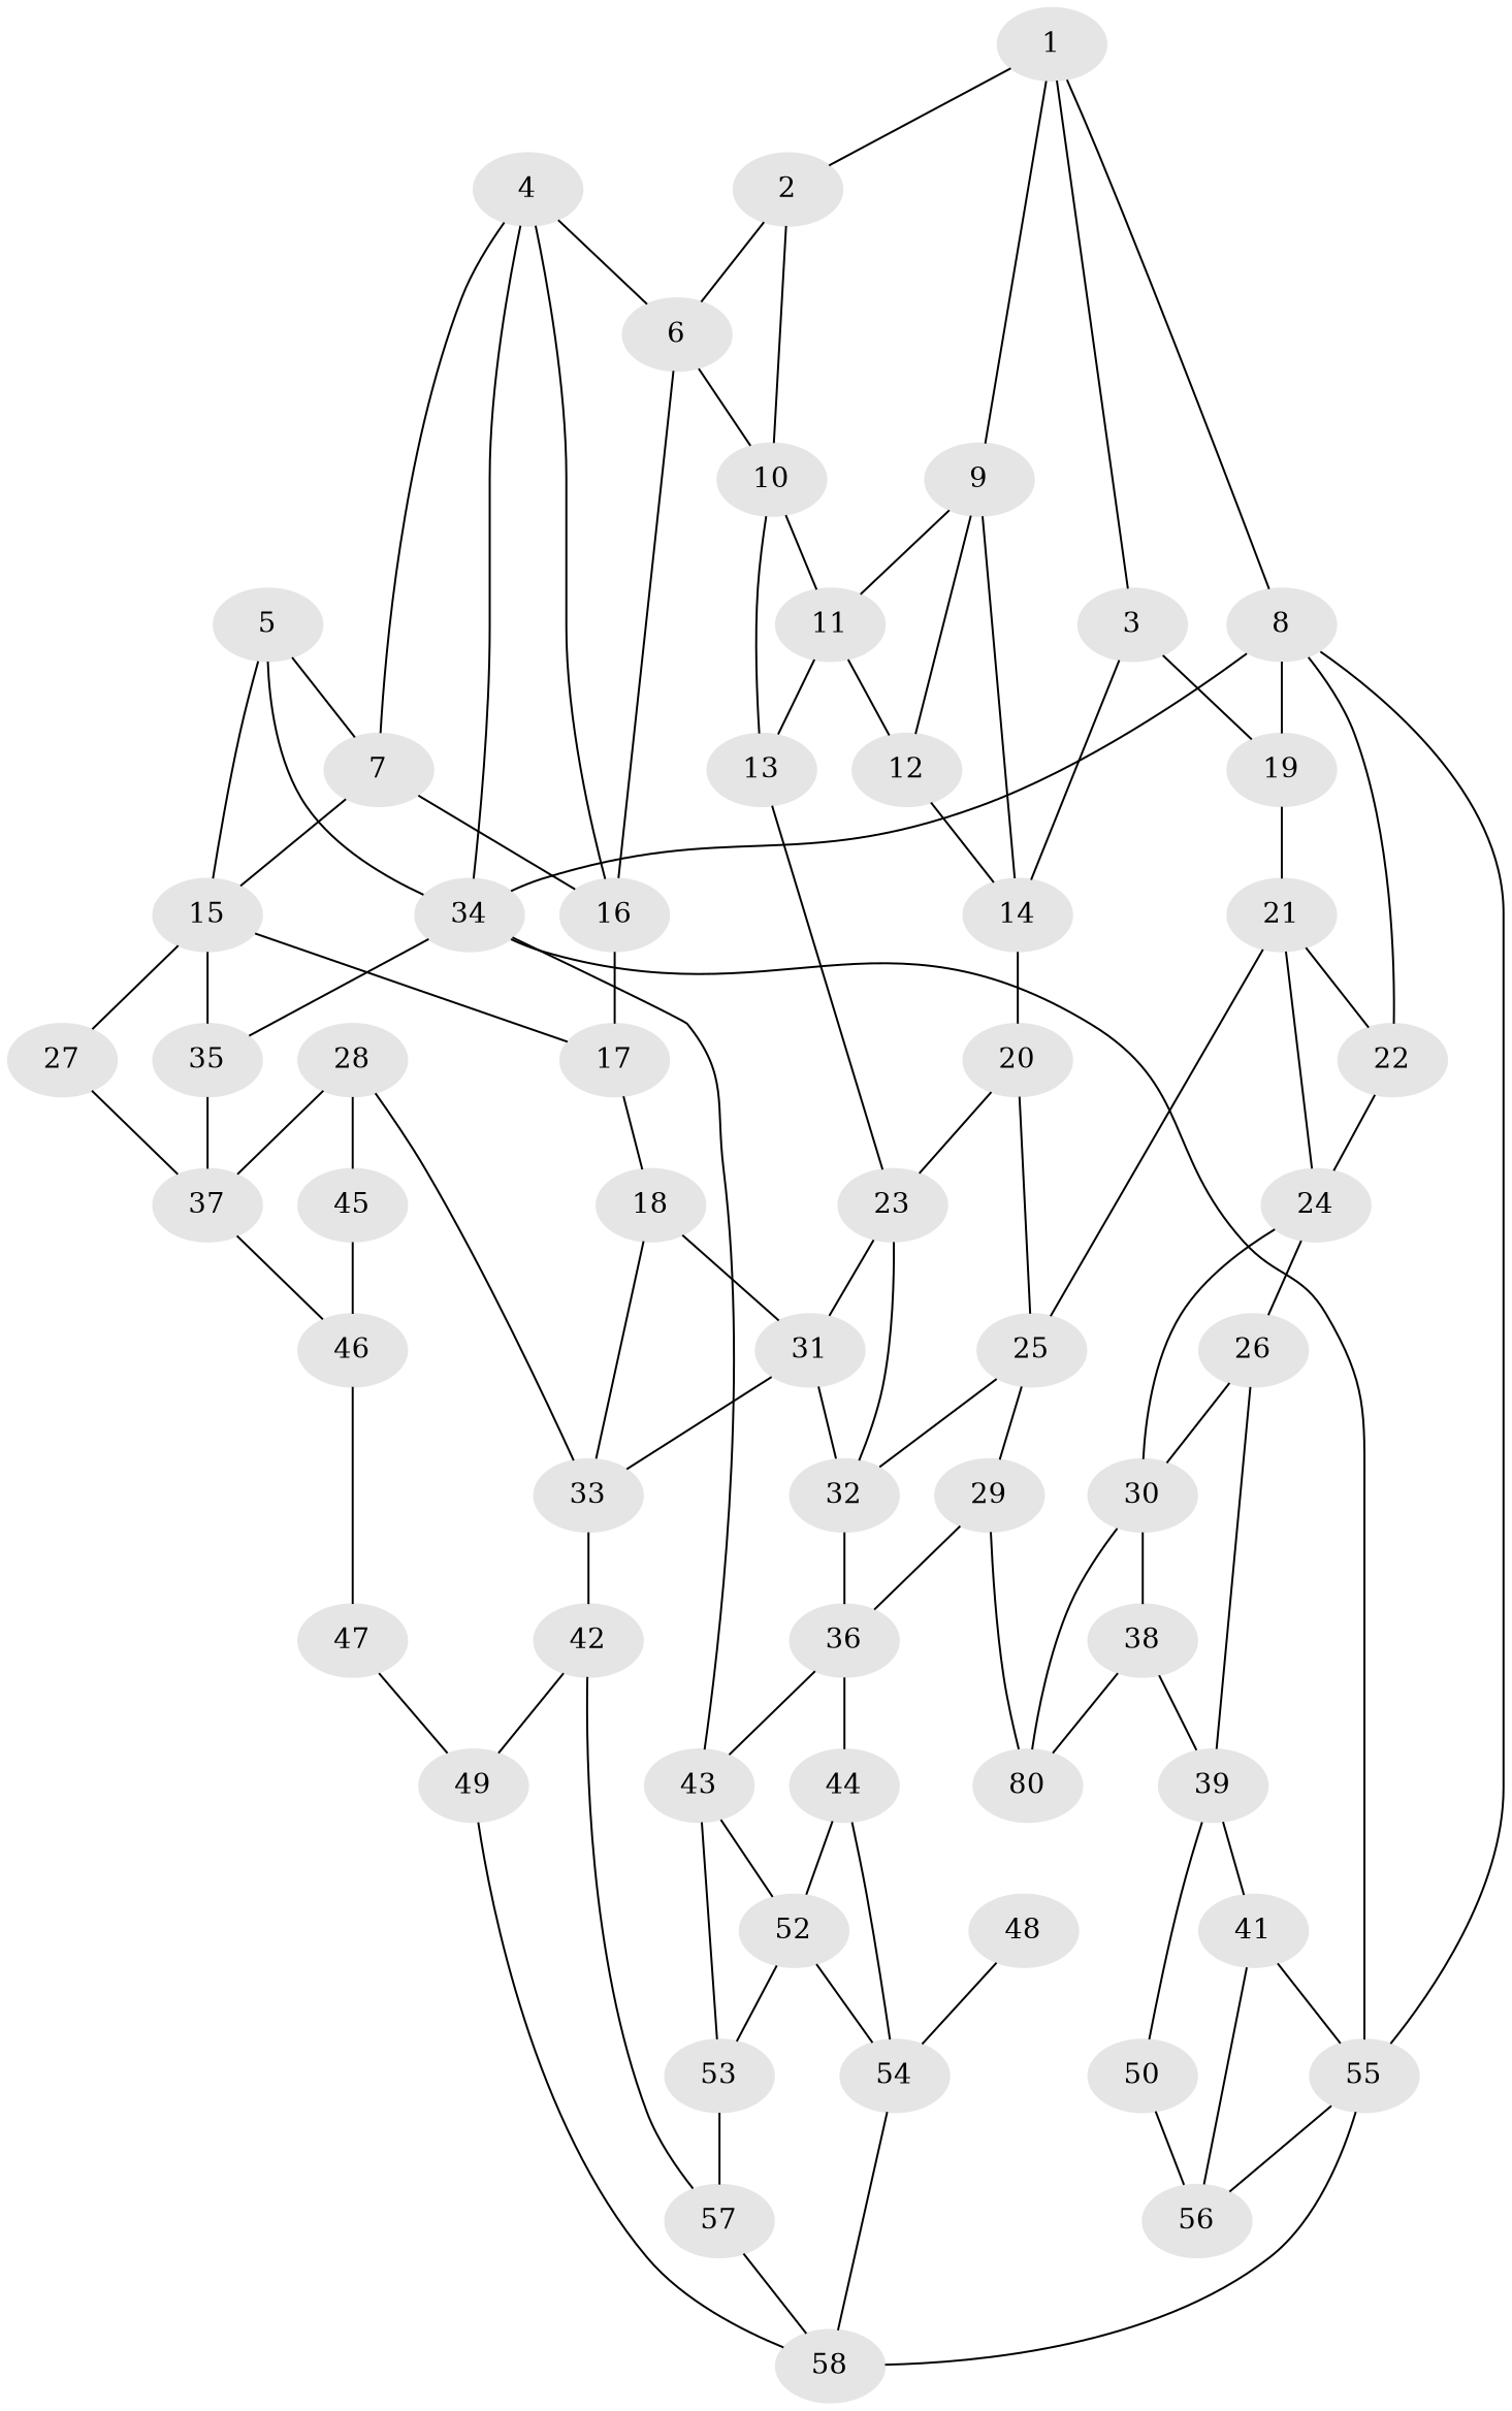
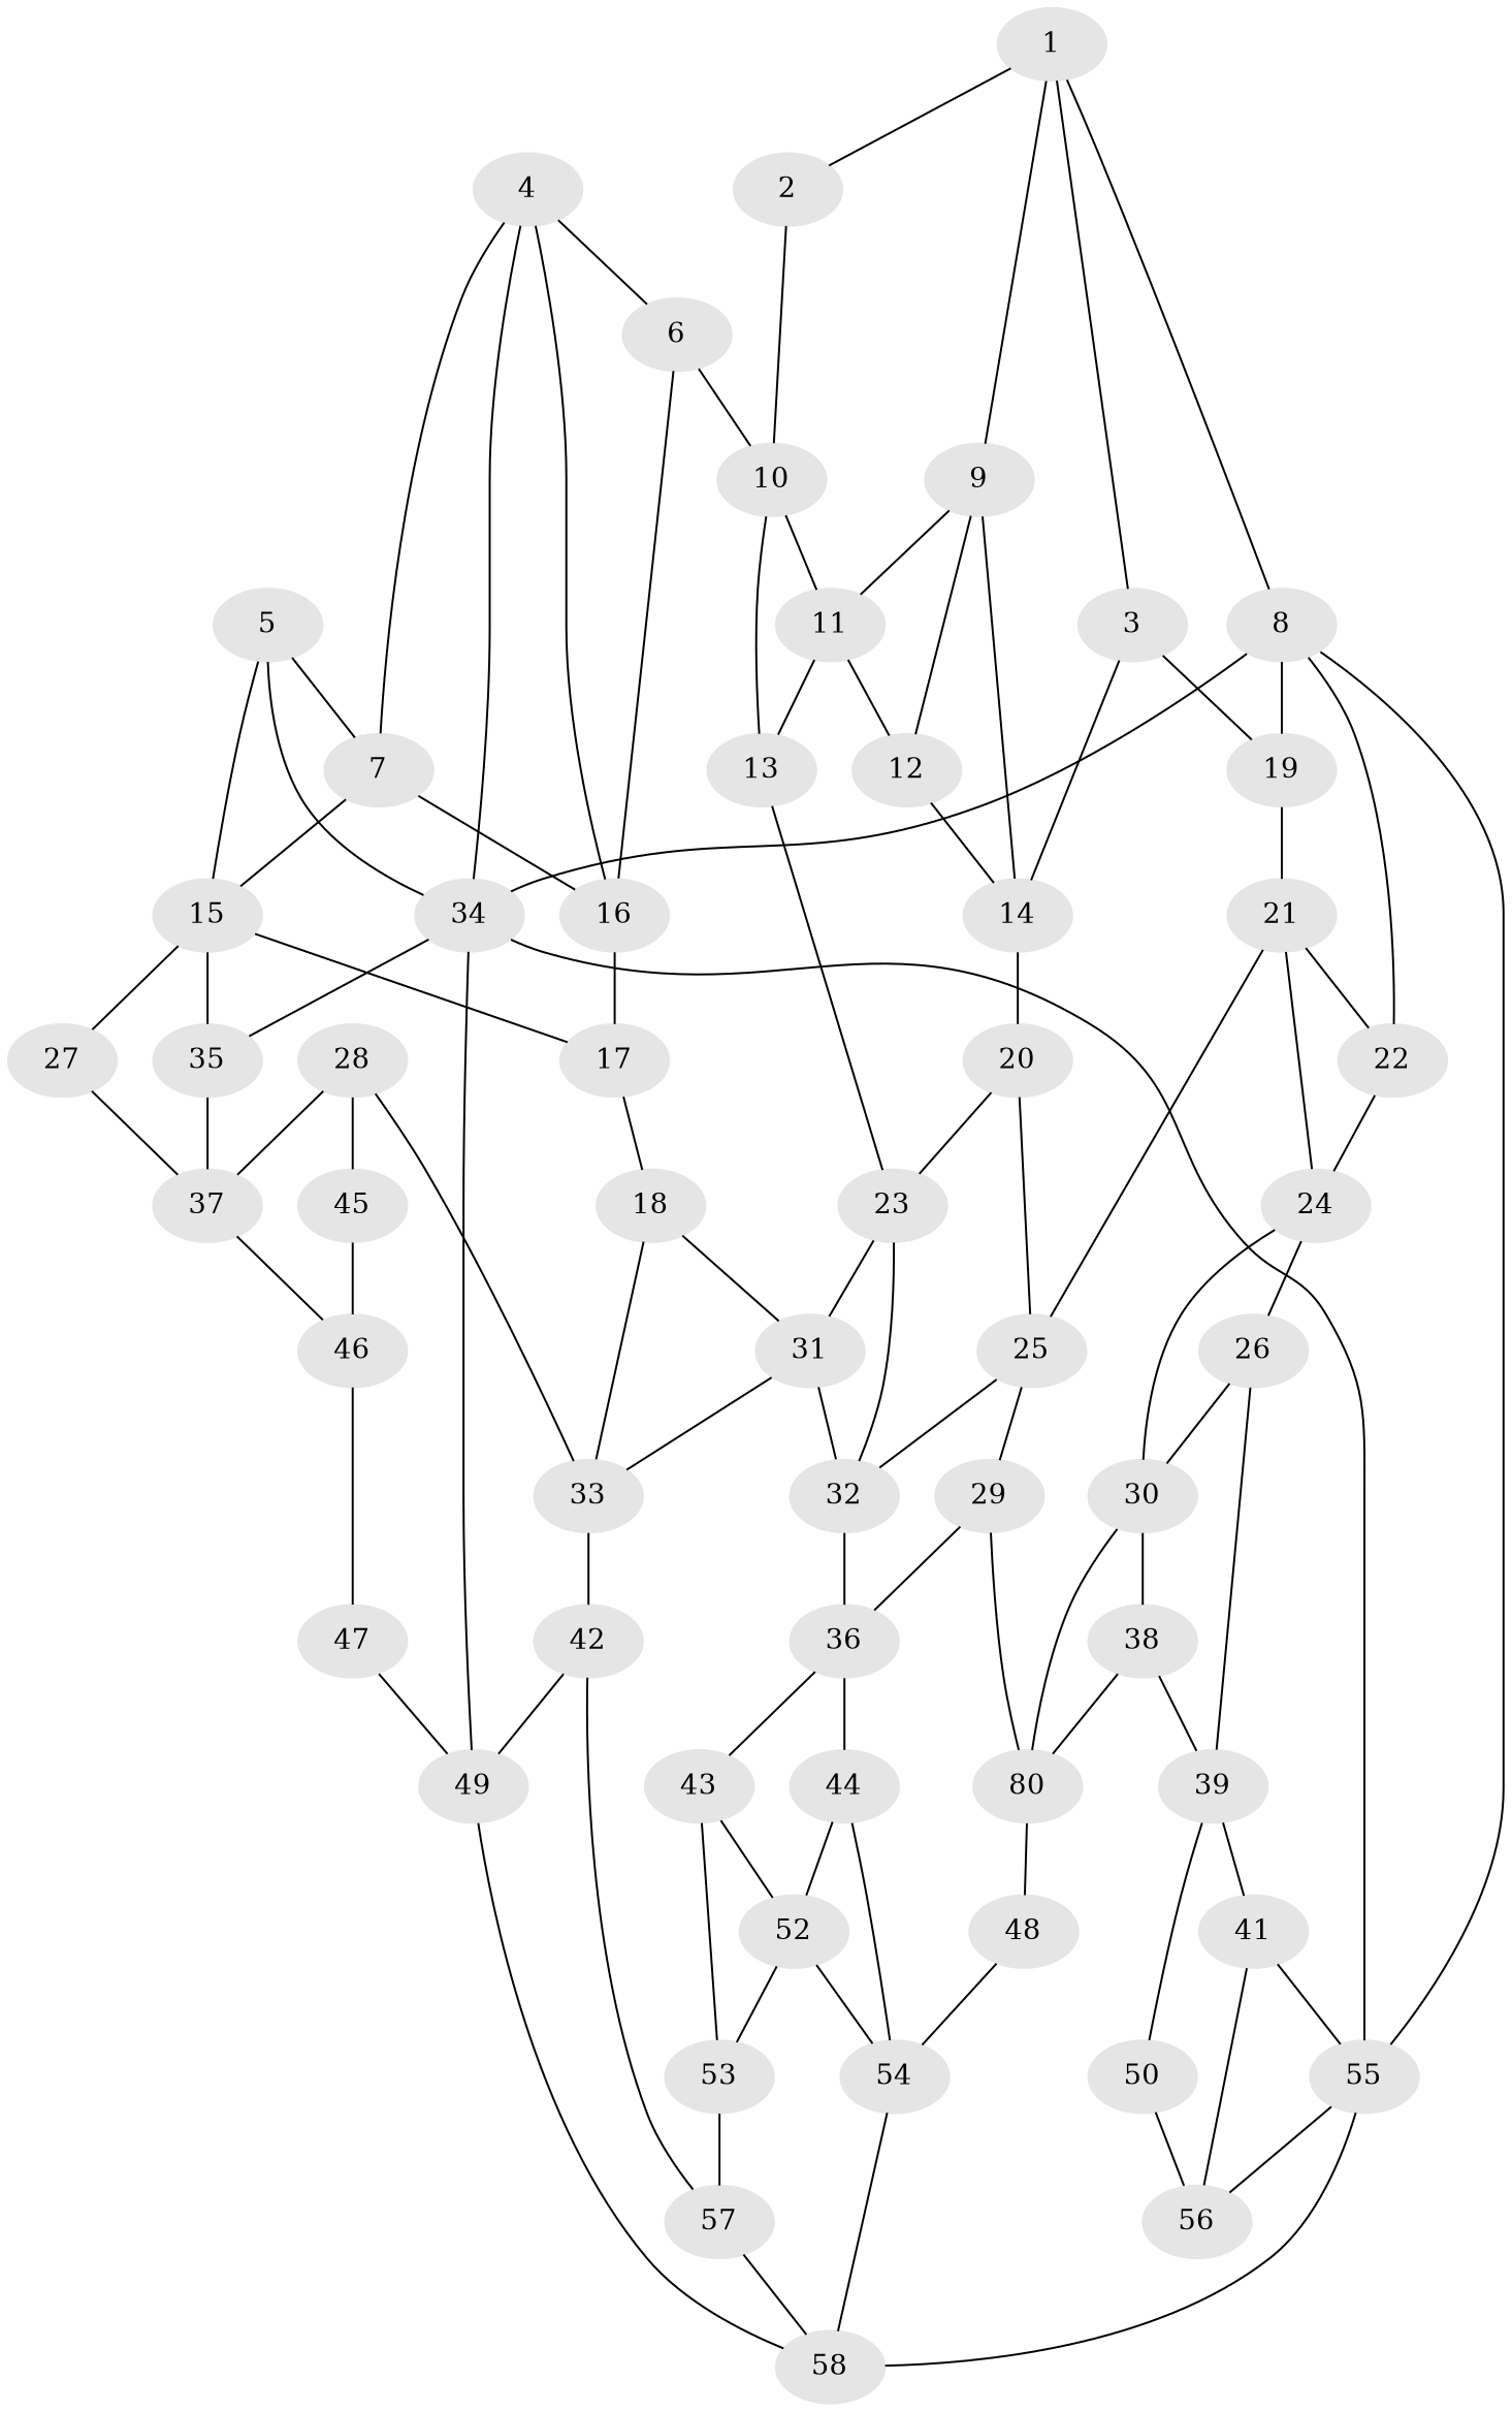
  graph {
    node [color=gray90 style=filled]
    edge [weight=1.0]
    1
    2
    3
    8
    9
    6
    10
    14
    19
    34
    22
    55
    11
    12
    16
    13
    20
    21
    4
    7
    15
    17
    35
    49
    5
    27
    24
    56
    58
    23
    31
    32
    25
    18
    37
    33
    42
    29
    26
    30
    39
    36
    n43 [label=80]
    38
    41
    50
    46
    28
    45
    47
    43
    44
    48
    57
    52
    53
    54
    1 -- 2
    1 -- 3
    1 -- 8
    1 -- 9
-   2 -- 6
    2 -- 10
    3 -- 14
    3 -- 19 [weight=2.0]
    8 -- 19
    8 -- 34
    8 -- 22
    8 -- 55
    9 -- 14
    9 -- 11
    9 -- 12
    6 -- 10
    6 -- 16
    10 -- 11
    10 -- 13
    14 -- 20
    19 -- 21
    34 -- 55
    34 -- 35
-   34 -- 43
+   34 -- 49
    22 -- 24
    55 -- 56
    55 -- 58
    11 -- 12
    11 -- 13
    12 -- 14
    16 -- 17
    13 -- 23
    20 -- 23
    20 -- 25
    21 -- 22
    21 -- 24
    21 -- 25
    4 -- 6
    4 -- 34
    4 -- 16
    4 -- 7
    7 -- 16
    7 -- 15
    15 -- 17
    15 -- 35
    15 -- 27
    17 -- 18
    35 -- 37
    49 -- 58
    5 -- 34
    5 -- 7
    5 -- 15
    27 -- 37
    24 -- 26
    24 -- 30
    23 -- 31
    23 -- 32
    31 -- 32
    31 -- 33
    32 -- 36
    25 -- 32
    25 -- 29
    18 -- 31
    18 -- 33
    37 -- 46
    33 -- 42
    42 -- 49
    42 -- 57
    29 -- 36
    29 -- n43
    26 -- 30
    26 -- 39
    30 -- n43
    30 -- 38
    39 -- 41
    39 -- 50
    36 -- 43
    36 -- 44
+   n43 -- 48
    38 -- 39
    38 -- n43
    41 -- 55
    41 -- 56
    50 -- 56 [weight=2.0]
    46 -- 47
    28 -- 37
    28 -- 33
    28 -- 45
    45 -- 46 [weight=2.0]
    47 -- 49
    43 -- 52
    43 -- 53
    44 -- 52
    44 -- 54
    48 -- 54
    57 -- 58
    52 -- 53
    52 -- 54
    53 -- 57 [weight=2.0]
    54 -- 58
  }
